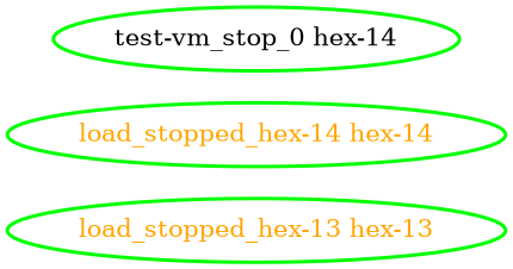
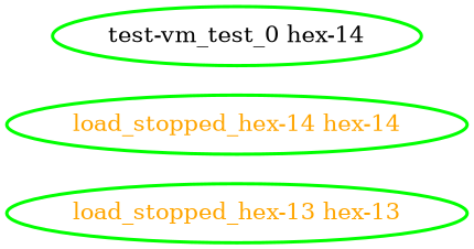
  digraph {
    rankdir=LR
    node [color=green fontcolor=orange style=bold]
    "load_stopped_hex-13 hex-13"
    "load_stopped_hex-14 hex-14"
-   "test-vm_stop_0 hex-14" [fontcolor=black]
+   "test-vm_stop_0 hex-14" [fontcolor=black label="test-vm_test_0 hex-14"]
  }
